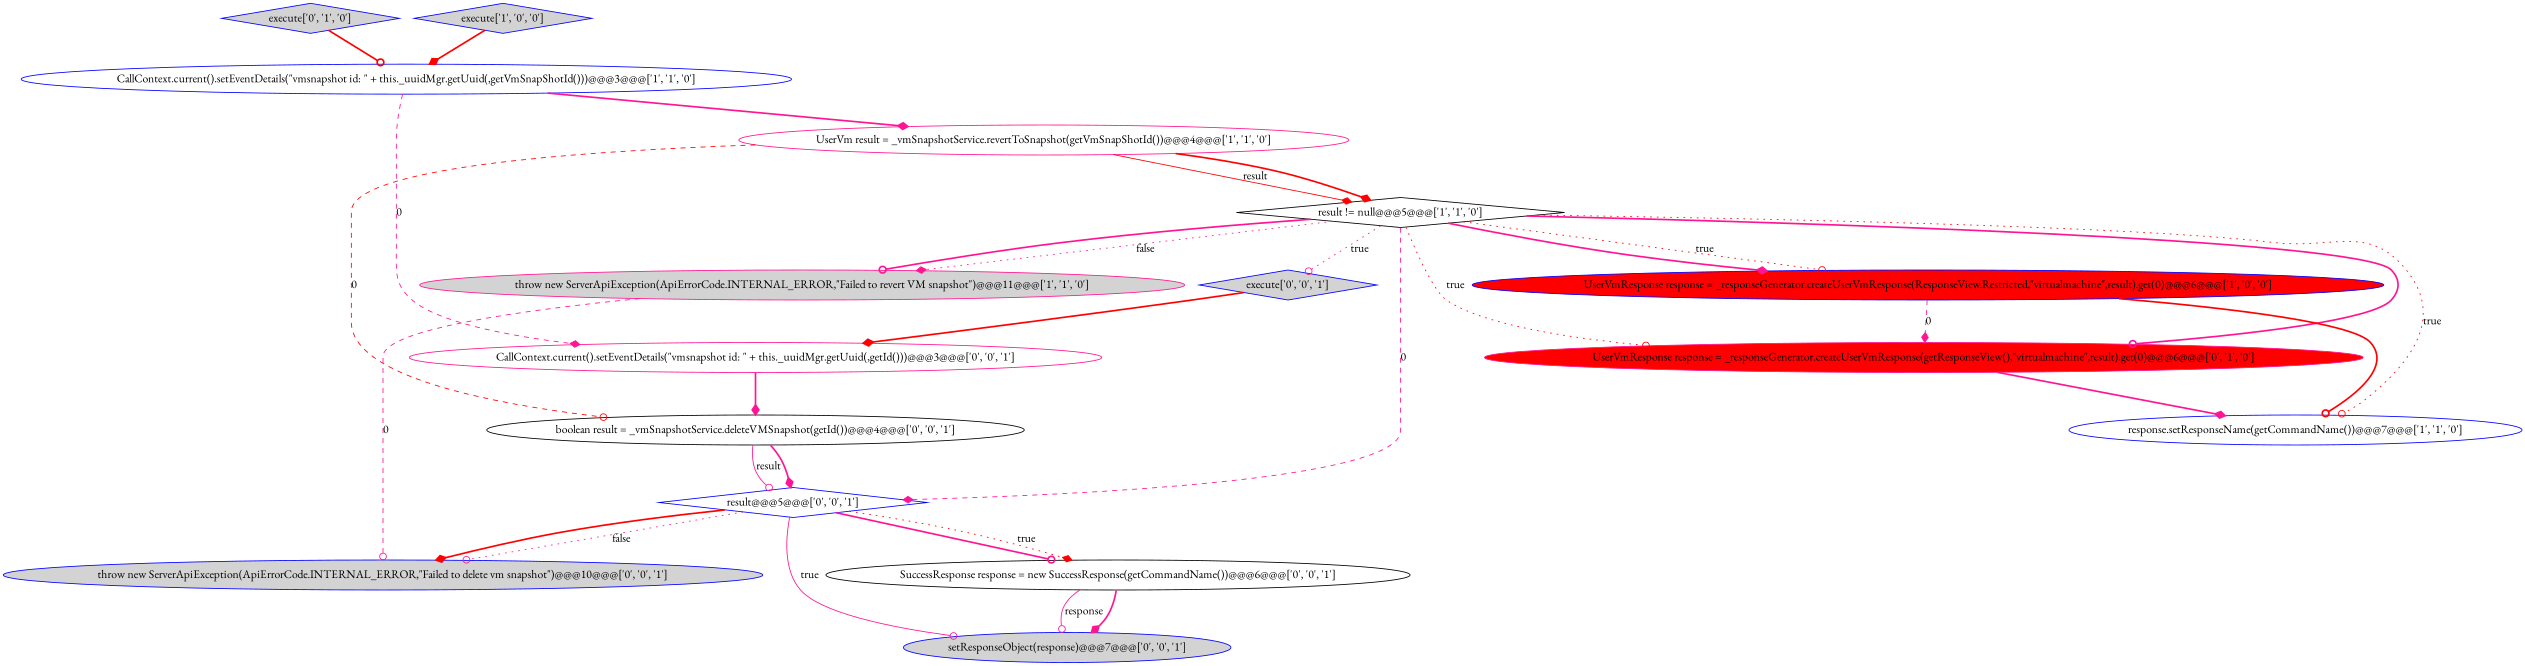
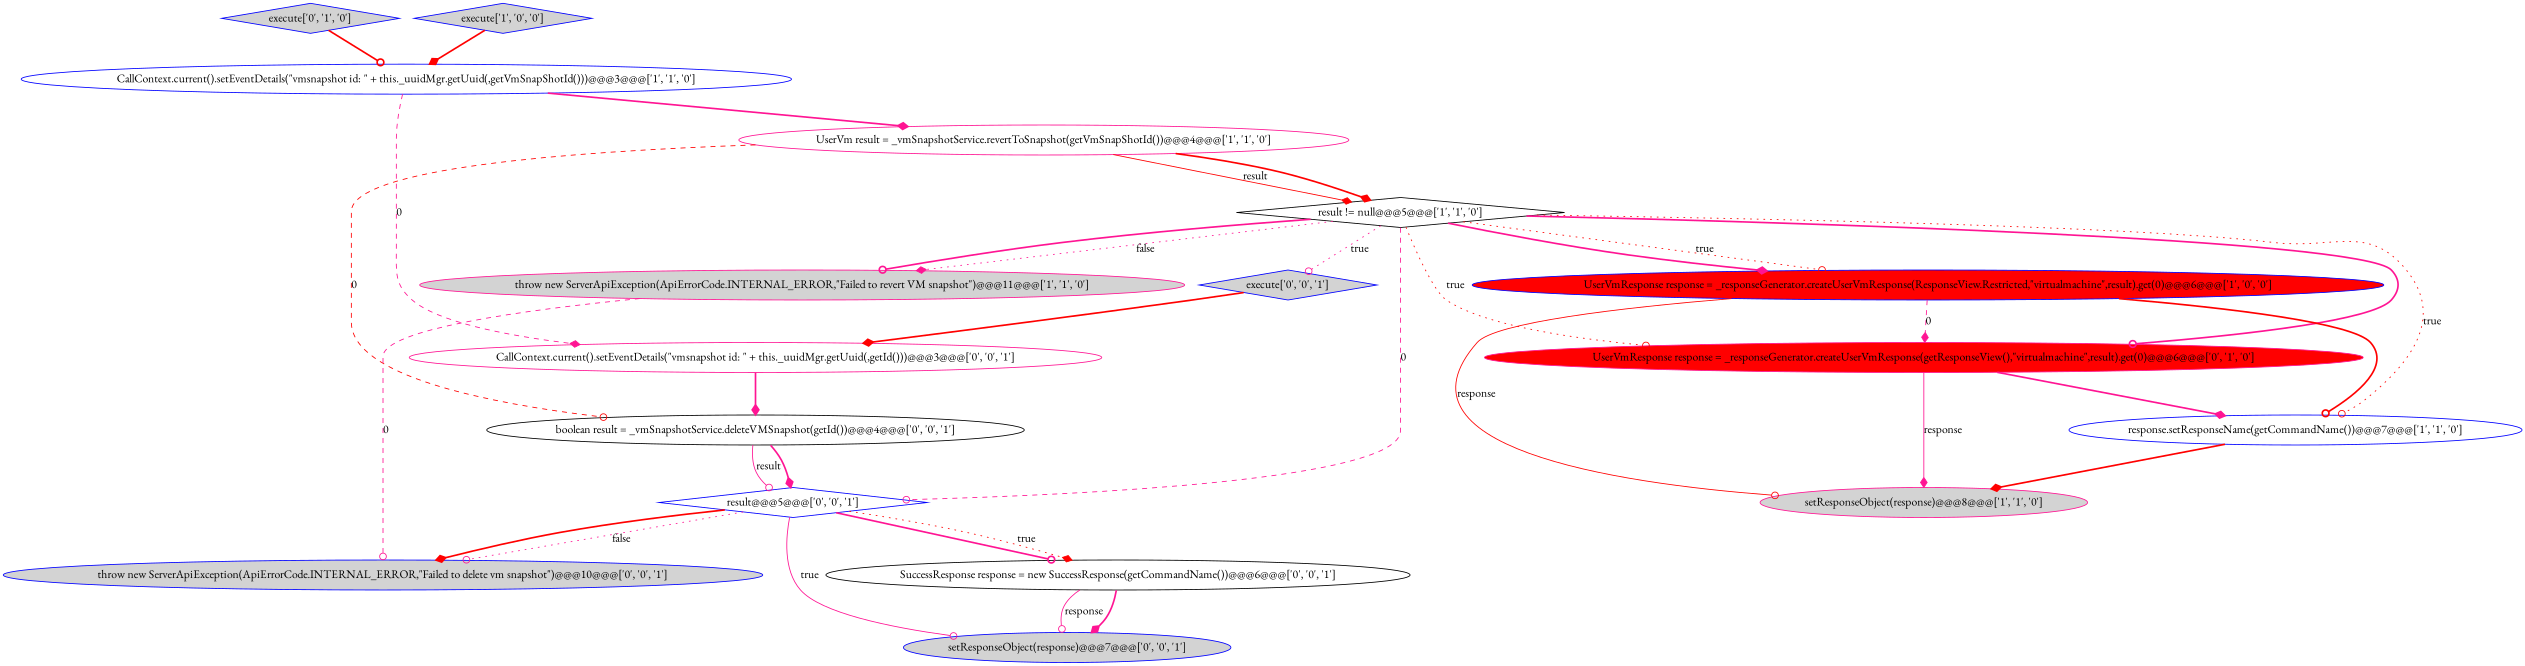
  digraph {
    fontname="EB Garamond"
    node [color=blue fillcolor=white fontname="EB Garamond" shape=ellipse style=filled]
    edge [arrowhead=diamond color=deeppink fontname="EB Garamond" style=bold]
    n1 [label="CallContext.current().setEventDetails(\"vmsnapshot id: \" + this._uuidMgr.getUuid(,getVmSnapShotId()))@@@3@@@['1', '1', '0']"]
    n2 [color=deeppink label="CallContext.current().setEventDetails(\"vmsnapshot id: \" + this._uuidMgr.getUuid(,getId()))@@@3@@@['0', '0', '1']"]
    n3 [color=deeppink label="UserVm result = _vmSnapshotService.revertToSnapshot(getVmSnapShotId())@@@4@@@['1', '1', '0']"]
    n4 [color=black label="boolean result = _vmSnapshotService.deleteVMSnapshot(getId())@@@4@@@['0', '0', '1']"]
    n5 [color=black label="result != null@@@5@@@['1', '1', '0']" shape=diamond]
    n6 [fillcolor=lightgray label="execute['0', '1', '0']" shape=diamond]
    n7 [label="response.setResponseName(getCommandName())@@@7@@@['1', '1', '0']"]
+   n8 [color=deeppink fillcolor=lightgray label="setResponseObject(response)@@@8@@@['1', '1', '0']"]
    n9 [label="result@@@5@@@['0', '0', '1']" shape=diamond]
    n10 [fillcolor=lightgray label="execute['1', '0', '0']" shape=diamond]
    n11 [color=deeppink fillcolor=red label="UserVmResponse response = _responseGenerator.createUserVmResponse(getResponseView(),\"virtualmachine\",result).get(0)@@@6@@@['0', '1', '0']"]
    n12 [color=deeppink fillcolor=lightgray label="throw new ServerApiException(ApiErrorCode.INTERNAL_ERROR,\"Failed to revert VM snapshot\")@@@11@@@['1', '1', '0']"]
    n13 [fillcolor=red label="UserVmResponse response = _responseGenerator.createUserVmResponse(ResponseView.Restricted,\"virtualmachine\",result).get(0)@@@6@@@['1', '0', '0']"]
    n14 [fillcolor=lightgray label="execute['0', '0', '1']" shape=diamond]
    n15 [fillcolor=lightgray label="throw new ServerApiException(ApiErrorCode.INTERNAL_ERROR,\"Failed to delete vm snapshot\")@@@10@@@['0', '0', '1']"]
    n16 [fillcolor=lightgray label="setResponseObject(response)@@@7@@@['0', '0', '1']"]
    n17 [color=black label="SuccessResponse response = new SuccessResponse(getCommandName())@@@6@@@['0', '0', '1']"]
    n1 -> n2 [label=0 style=dashed]
    n1 -> n3
    n2 -> n4
    n3 -> n4 [arrowhead=odot color=red label=0 style=dashed]
    n3 -> n5 [color=red label=result style=solid]
    n3 -> n5 [color=red]
    n4 -> n9 [arrowhead=odot label=result style=solid]
    n4 -> n9
    n5 -> n7 [arrowhead=odot color=red label=true style=dotted]
-   n5 -> n9 [label=0 style=dashed]
+   n5 -> n9 [arrowhead=odot label=0 style=dashed]
    n5 -> n11 [arrowhead=odot]
    n5 -> n11 [arrowhead=odot color=red label=true style=dotted]
    n5 -> n12 [label=false style=dotted]
    n5 -> n12 [arrowhead=odot]
    n5 -> n13 [arrowhead=odot color=red label=true style=dotted]
    n5 -> n13
    n5 -> n14 [arrowhead=odot label=true style=dotted]
    n6 -> n1 [arrowhead=odot color=red]
+   n7 -> n8 [color=red]
    n9 -> n15 [arrowhead=odot label=false style=dotted]
    n9 -> n15 [color=red]
    n9 -> n16 [arrowhead=odot label=true style=solid]
    n9 -> n17 [arrowhead=odot]
    n9 -> n17 [color=red label=true style=dotted]
    n10 -> n1 [color=red]
    n11 -> n7
+   n11 -> n8 [label=response style=solid]
    n12 -> n15 [arrowhead=odot label=0 style=dashed]
    n13 -> n7 [arrowhead=odot color=red]
+   n13 -> n8 [arrowhead=odot color=red label=response style=solid]
    n13 -> n11 [label=0 style=dashed]
    n14 -> n2 [color=red]
    n17 -> n16
    n17 -> n16 [arrowhead=odot label=response style=solid]
  }
